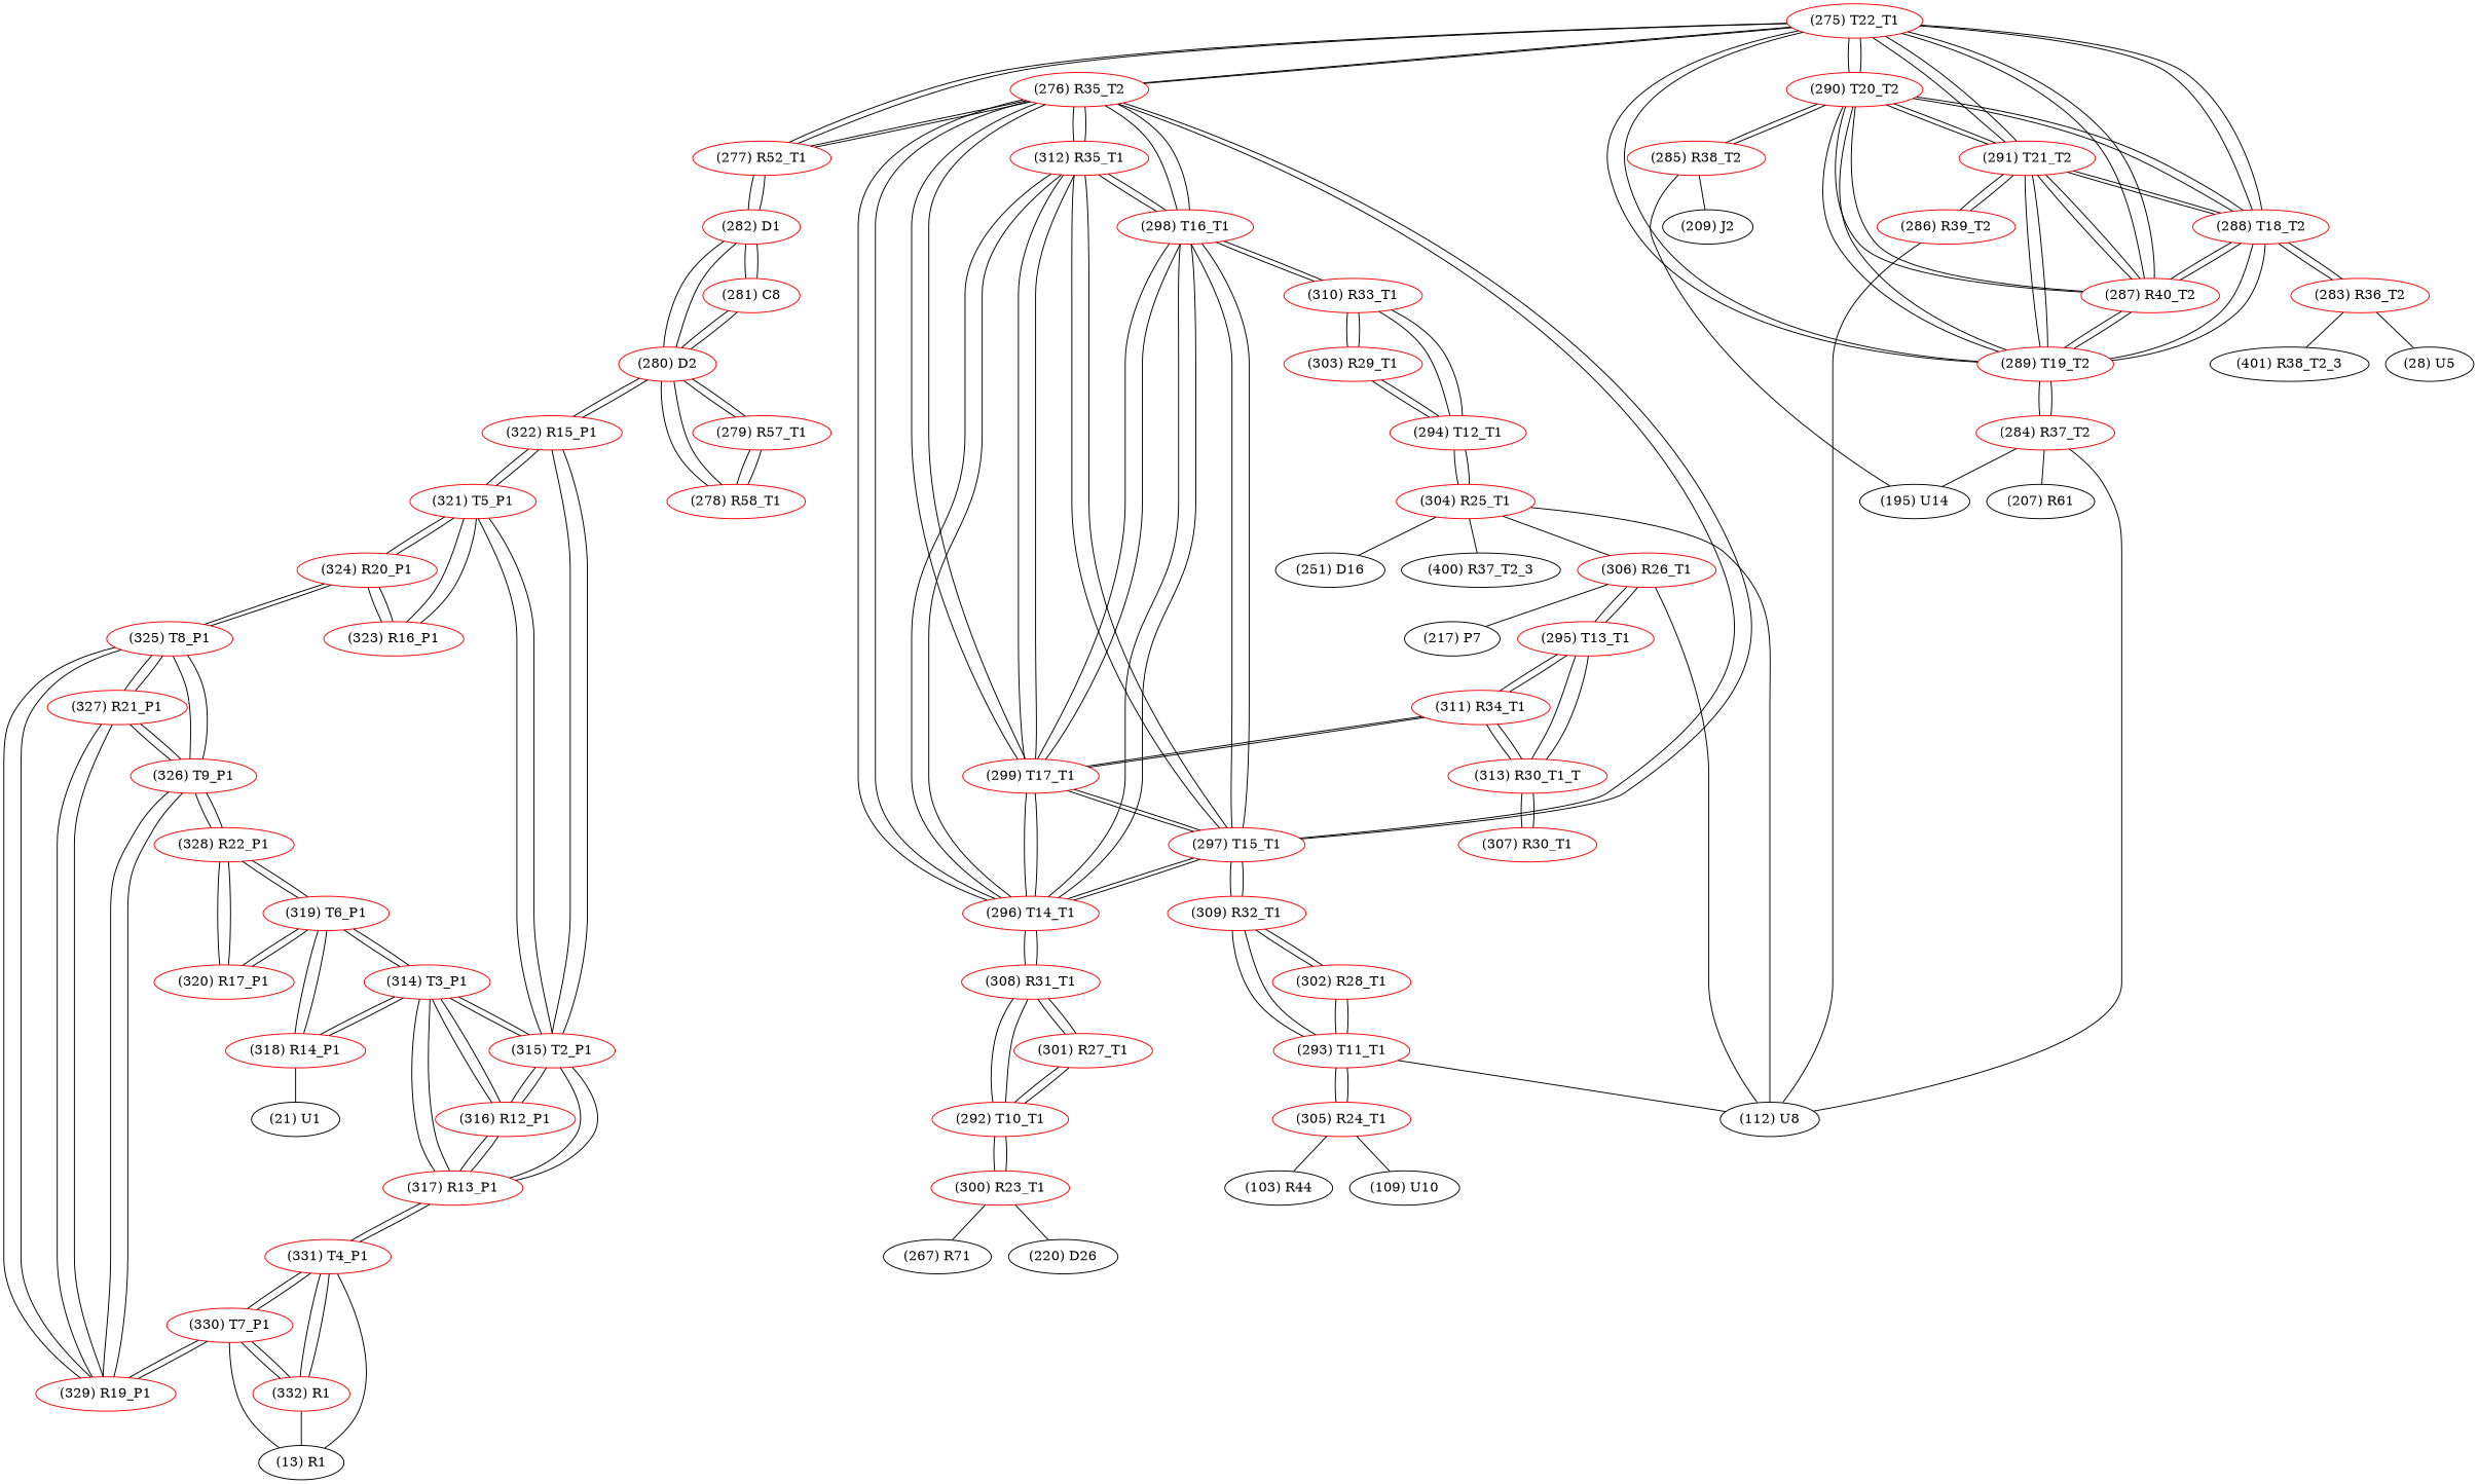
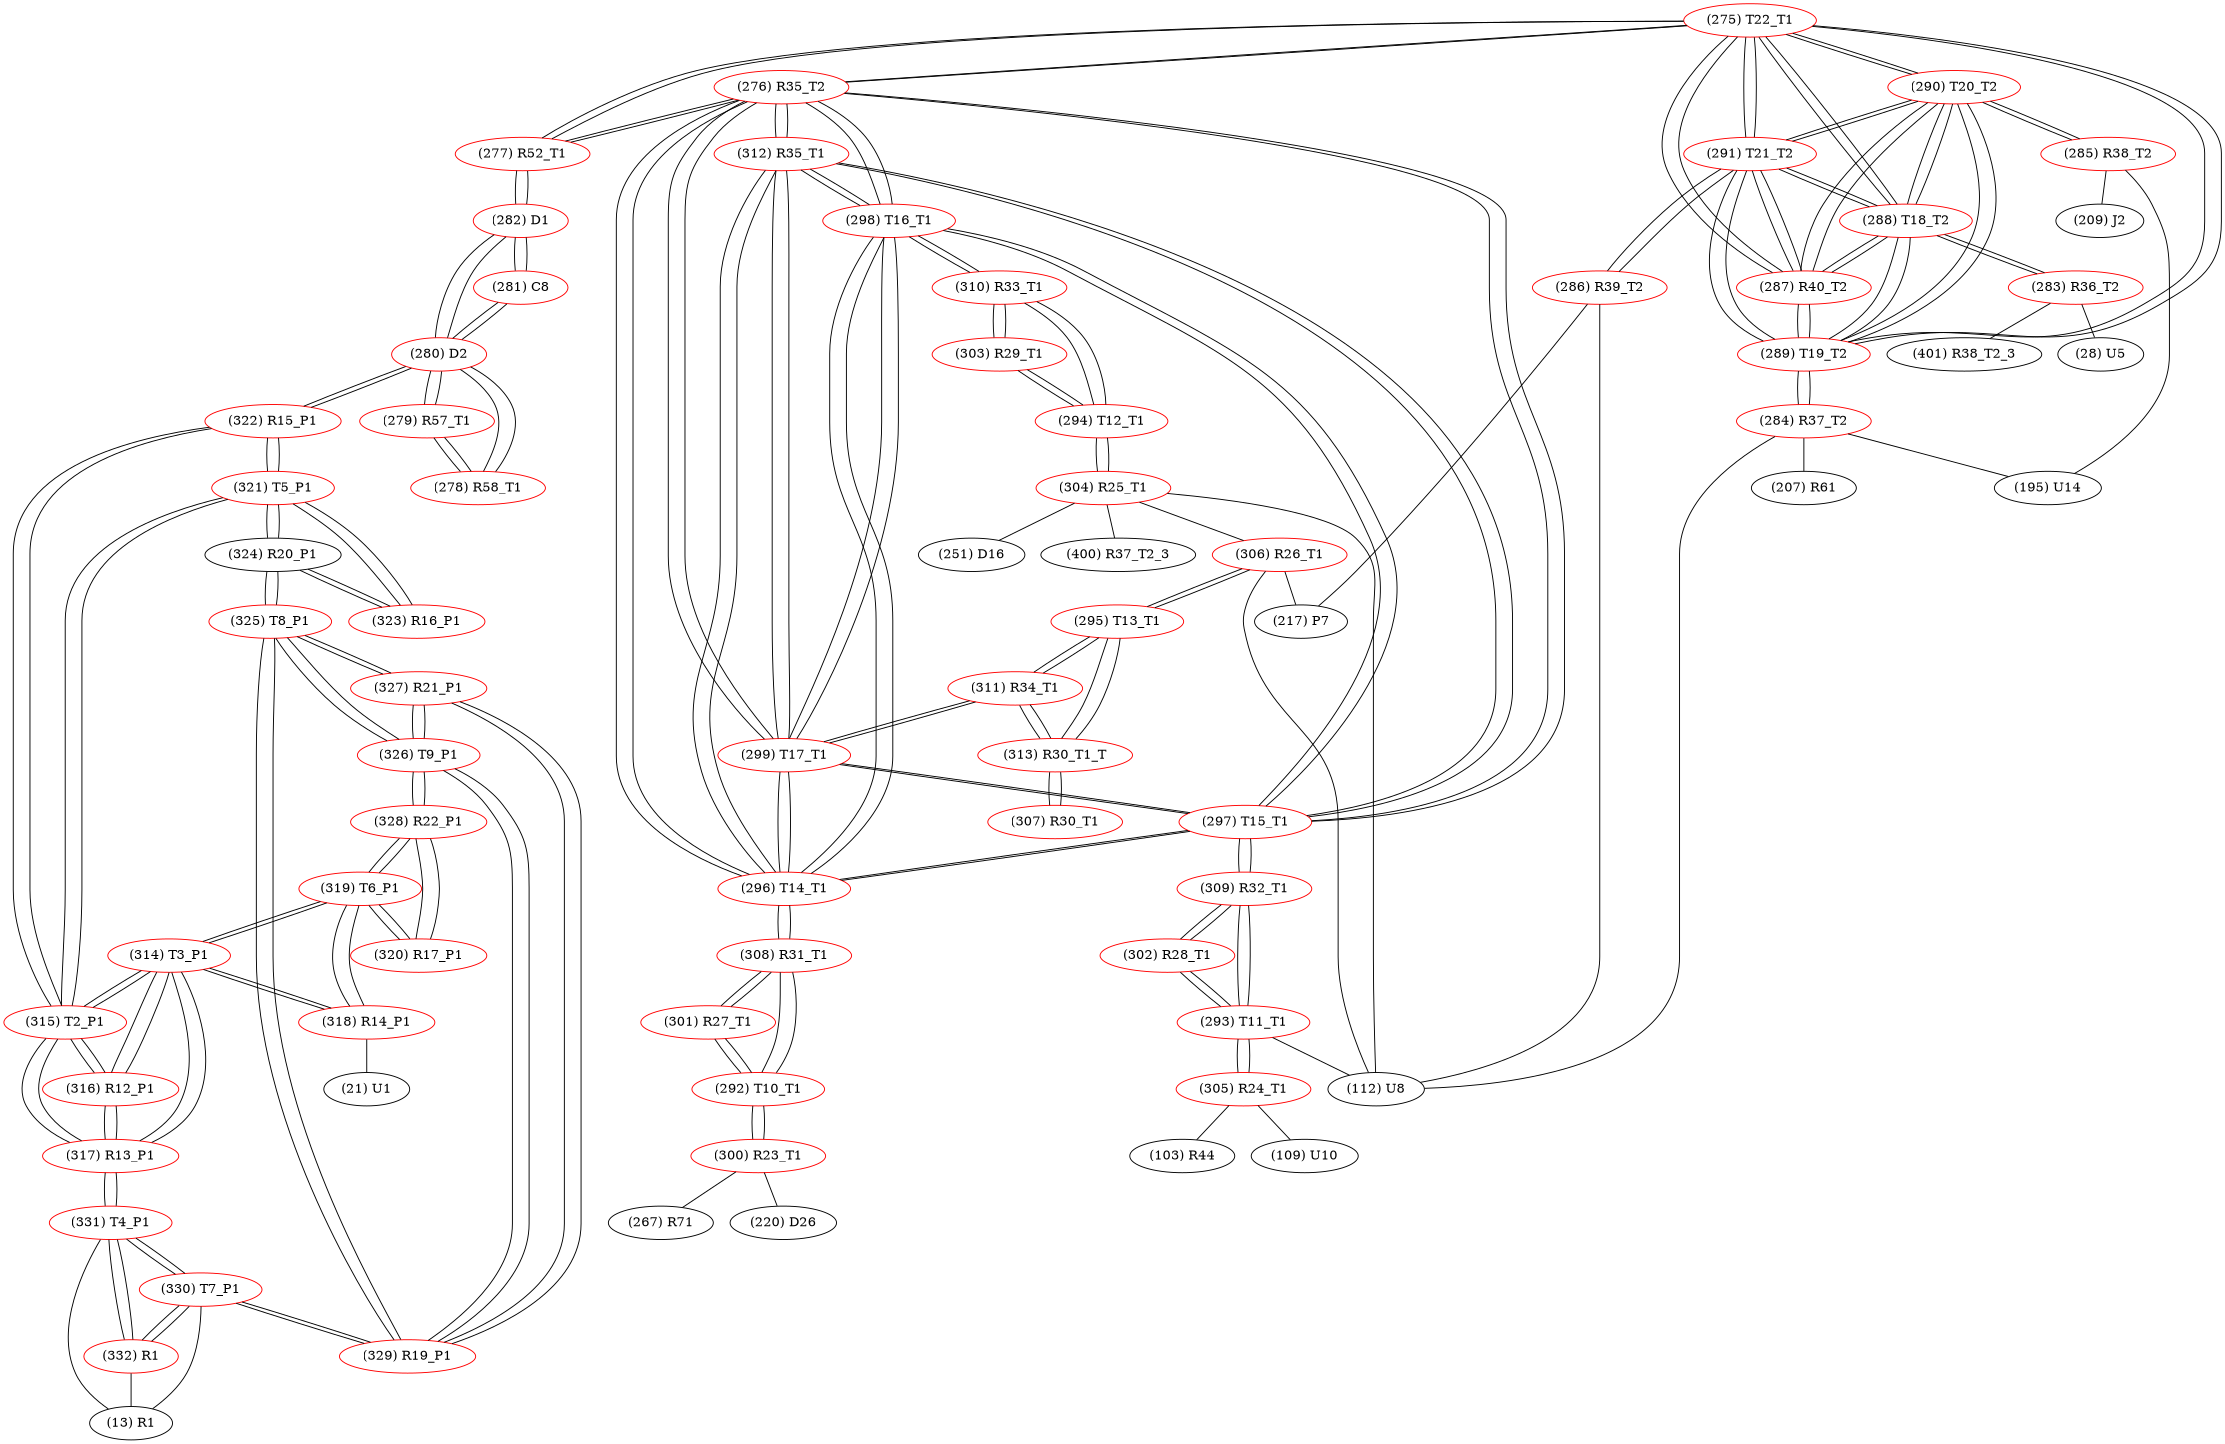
  graph {
    node [color=red]
    n1 [label="(275) T22_T1"]
    n2 [label="(276) R35_T2"]
    n3 [label="(277) R52_T1"]
    n4 [label="(290) T20_T2"]
    n5 [label="(291) T21_T2"]
    n6 [label="(289) T19_T2"]
    n7 [label="(287) R40_T2"]
    n8 [label="(288) T18_T2"]
    n9 [label="(296) T14_T1"]
    n10 [label="(297) T15_T1"]
    n11 [label="(299) T17_T1"]
    n12 [label="(298) T16_T1"]
    n13 [label="(312) R35_T1"]
    n14 [label="(282) D1"]
    n15 [label="(285) R38_T2"]
    n16 [label="(286) R39_T2"]
    n17 [label="(284) R37_T2"]
    n18 [label="(283) R36_T2"]
    n19 [label="(308) R31_T1"]
    n20 [label="(309) R32_T1"]
    n21 [label="(311) R34_T1"]
    n22 [label="(310) R33_T1"]
    n23 [label="(280) D2"]
    n24 [label="(281) C8"]
    n25 [label="(195) U14" color=""]
    n26 [label="(209) J2" color=""]
    n27 [label="(112) U8" color=""]
    n28 [label="(217) P7" color=""]
    n29 [label="(207) R61" color=""]
    n30 [label="(28) U5" color=""]
    n31 [label="(401) R38_T2_3" color=""]
    n32 [label="(292) T10_T1"]
    n33 [label="(301) R27_T1"]
    n34 [label="(293) T11_T1"]
    n35 [label="(302) R28_T1"]
    n36 [label="(295) T13_T1"]
    n37 [label="(313) R30_T1_T"]
    n38 [label="(294) T12_T1"]
    n39 [label="(303) R29_T1"]
    n40 [label="(278) R58_T1"]
    n41 [label="(279) R57_T1"]
    n42 [label="(322) R15_P1"]
    n43 [label="(315) T2_P1"]
    n44 [label="(321) T5_P1"]
    n45 [label="(314) T3_P1"]
    n46 [label="(317) R13_P1"]
    n47 [label="(316) R12_P1"]
    n48 [label="(323) R16_P1"]
-   n49 [label="(324) R20_P1"]
+   n49 [color=black label="(324) R20_P1"]
    n50 [label="(300) R23_T1"]
    n51 [label="(267) R71" color=""]
    n52 [label="(220) D26" color=""]
    n53 [label="(305) R24_T1"]
    n54 [label="(109) U10" color=""]
    n55 [label="(103) R44" color=""]
    n56 [label="(304) R25_T1"]
    n57 [label="(251) D16" color=""]
    n58 [label="(400) R37_T2_3" color=""]
    n59 [label="(306) R26_T1"]
    n60 [label="(307) R30_T1"]
    n61 [label="(318) R14_P1"]
    n62 [label="(319) T6_P1"]
    n63 [label="(21) U1" color=""]
    n64 [label="(328) R22_P1"]
    n65 [label="(320) R17_P1"]
    n66 [label="(331) T4_P1"]
    n67 [label="(326) T9_P1"]
    n68 [label="(330) T7_P1"]
    n69 [label="(332) R1"]
    n70 [label="(13) R1" color=""]
    n71 [label="(325) T8_P1"]
    n72 [label="(329) R19_P1"]
    n73 [label="(327) R21_P1"]
    n1 -- n2
    n1 -- n3
    n1 -- n4
    n1 -- n5
    n1 -- n6
    n1 -- n7
    n1 -- n8
    n2 -- n1
    n2 -- n3
    n2 -- n9
    n2 -- n10
    n2 -- n11
    n2 -- n12
    n2 -- n13
    n3 -- n1
    n3 -- n2
    n3 -- n14
    n4 -- n1
    n4 -- n5
    n4 -- n6
    n4 -- n7
    n4 -- n8
    n4 -- n15
    n5 -- n1
    n5 -- n4
    n5 -- n6
    n5 -- n7
    n5 -- n8
    n5 -- n16
    n6 -- n1
    n6 -- n4
    n6 -- n5
    n6 -- n7
    n6 -- n8
    n6 -- n17
    n7 -- n1
    n7 -- n4
    n7 -- n5
    n7 -- n6
    n7 -- n8
    n8 -- n1
    n8 -- n4
    n8 -- n5
    n8 -- n6
    n8 -- n7
    n8 -- n18
    n9 -- n2
    n9 -- n10
    n9 -- n11
    n9 -- n12
    n9 -- n13
    n9 -- n19
    n10 -- n2
    n10 -- n9
    n10 -- n11
    n10 -- n12
    n10 -- n13
    n10 -- n20
    n11 -- n2
    n11 -- n9
    n11 -- n10
    n11 -- n12
    n11 -- n13
    n11 -- n21
    n12 -- n2
    n12 -- n9
    n12 -- n10
    n12 -- n11
    n12 -- n13
    n12 -- n22
    n13 -- n2
    n13 -- n9
    n13 -- n10
    n13 -- n11
    n13 -- n12
    n14 -- n3
    n14 -- n23
    n14 -- n24
    n15 -- n4
    n15 -- n25
    n15 -- n26
    n16 -- n5
    n16 -- n27
+   n16 -- n28
    n17 -- n6
    n17 -- n25
    n17 -- n27
    n17 -- n29
    n18 -- n8
    n18 -- n30
    n18 -- n31
    n19 -- n9
    n19 -- n32
    n19 -- n33
    n20 -- n10
    n20 -- n34
    n20 -- n35
    n21 -- n11
    n21 -- n36
    n21 -- n37
    n22 -- n12
    n22 -- n38
    n22 -- n39
    n23 -- n14
    n23 -- n24
    n23 -- n40
    n23 -- n41
    n23 -- n42
    n24 -- n14
    n24 -- n23
    n32 -- n19
    n32 -- n33
    n32 -- n50
    n33 -- n19
    n33 -- n32
    n34 -- n20
    n34 -- n27
    n34 -- n35
    n34 -- n53
    n35 -- n20
    n35 -- n34
    n36 -- n21
    n36 -- n37
    n36 -- n59
    n37 -- n21
    n37 -- n36
    n37 -- n60
    n38 -- n22
    n38 -- n39
    n38 -- n56
    n39 -- n22
    n39 -- n38
    n40 -- n23
    n40 -- n41
    n41 -- n23
    n41 -- n40
    n42 -- n23
    n42 -- n43
    n42 -- n44
    n43 -- n42
    n43 -- n44
    n43 -- n45
    n43 -- n46
    n43 -- n47
    n44 -- n42
    n44 -- n43
    n44 -- n48
    n44 -- n49
    n45 -- n43
    n45 -- n46
    n45 -- n47
    n45 -- n61
    n45 -- n62
    n46 -- n43
    n46 -- n45
    n46 -- n47
    n46 -- n66
    n47 -- n43
    n47 -- n45
    n47 -- n46
    n48 -- n44
    n48 -- n49
    n49 -- n44
    n49 -- n48
    n49 -- n71
    n50 -- n32
    n50 -- n51
    n50 -- n52
    n53 -- n34
    n53 -- n54
    n53 -- n55
    n56 -- n27
    n56 -- n38
    n56 -- n57
    n56 -- n58
    n56 -- n59
    n59 -- n27
    n59 -- n28
    n59 -- n36
    n60 -- n37
    n61 -- n45
    n61 -- n62
    n61 -- n63
    n62 -- n45
    n62 -- n61
    n62 -- n64
    n62 -- n65
    n64 -- n62
    n64 -- n65
    n64 -- n67
    n65 -- n62
    n65 -- n64
    n66 -- n46
    n66 -- n68
    n66 -- n69
    n66 -- n70
    n67 -- n64
    n67 -- n71
    n67 -- n72
    n67 -- n73
    n68 -- n66
    n68 -- n69
    n68 -- n70
    n68 -- n72
    n69 -- n66
    n69 -- n68
    n69 -- n70
    n71 -- n49
    n71 -- n67
    n71 -- n72
    n71 -- n73
    n72 -- n67
    n72 -- n68
    n72 -- n71
    n72 -- n73
    n73 -- n67
    n73 -- n71
    n73 -- n72
  }
